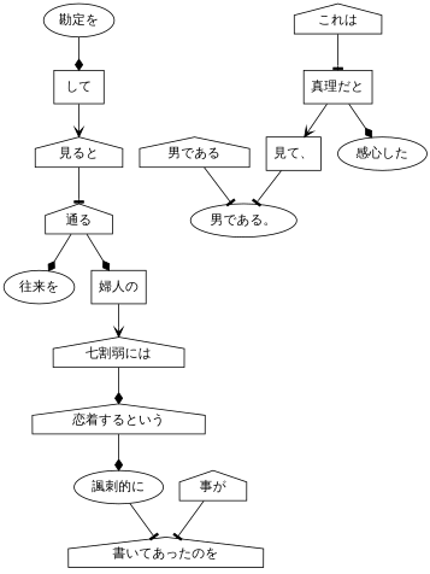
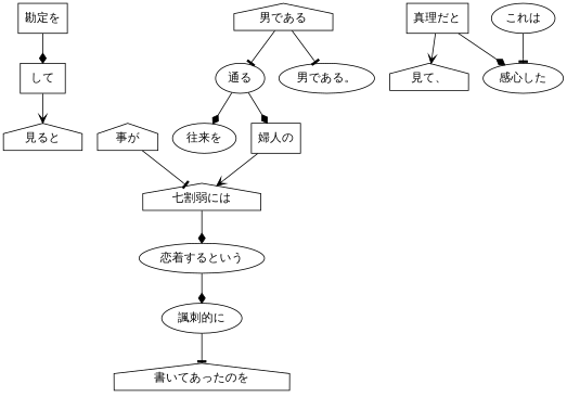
  digraph {
    node [shape=house]
    edge [arrowhead=diamond]
-   n1 [label="勘定を" shape=ellipse]
+   n1 [label="勘定を" shape=box]
    n2 [label="して" shape=box]
    n3 [label="見ると"]
-   n4 [label="通る"]
+   n4 [label="通る" shape=ellipse]
    n5 [label="往来を" shape=ellipse]
    n6 [label="婦人の" shape=box]
    n7 [label="七割弱には"]
-   n8 [label="恋着するという"]
+   n8 [label="恋着するという" shape=ellipse]
    n9 [label="諷刺的に" shape=ellipse]
    n10 [label="事が"]
    n11 [label="書いてあったのを"]
-   n12 [label="見て、" shape=box]
+   n12 [label="見て、"]
    n13 [label="男である。" shape=ellipse]
-   n14 [label="これは"]
+   n14 [label="これは" shape=ellipse]
    n15 [label="真理だと" shape=box]
    n16 [label="感心した" shape=ellipse]
    n17 [label="男である"]
    n1 -> n2
    n2 -> n3 [arrowhead=vee]
-   n3 -> n4 [arrowhead=tee]
+   n17 -> n4 [arrowhead=tee]
    n4 -> n5
    n4 -> n6
    n6 -> n7 [arrowhead=vee]
    n7 -> n8
    n8 -> n9
    n9 -> n11 [arrowhead=tee]
-   n10 -> n11 [arrowhead=tee]
-   n12 -> n13 [arrowhead=tee]
-   n14 -> n15 [arrowhead=tee]
+   n10 -> n7 [arrowhead=tee]
+   n14 -> n16 [arrowhead=tee]
    n15 -> n12 [arrowhead=vee]
    n15 -> n16
    n17 -> n13 [arrowhead=tee]
  }
